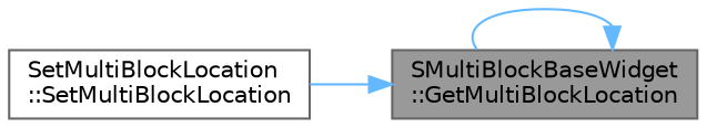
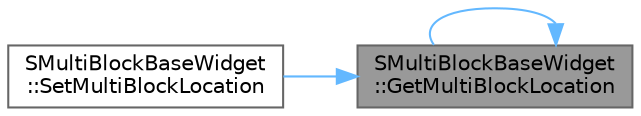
  digraph {
    rankdir=RL
    node [fontname=Helvetica fontsize=10 shape=box style=filled]
    edge [color=steelblue1 dir=back fontname=Helvetica fontsize=10 labelfontname=Helvetica labelfontsize=10 style=solid]
    n1 [color=gray40 fillcolor=grey60 fontcolor=black height=0.2 label="SMultiBlockBaseWidget\l::GetMultiBlockLocation" width=0.4]
-   n2 [color=grey40 fillcolor=white height=0.2 label="SetMultiBlockLocation\l::SetMultiBlockLocation" width=0.4]
+   n2 [color=grey40 fillcolor=white height=0.2 label="SMultiBlockBaseWidget\l::SetMultiBlockLocation" width=0.4]
    n1 -> n1
    n1 -> n2
  }
